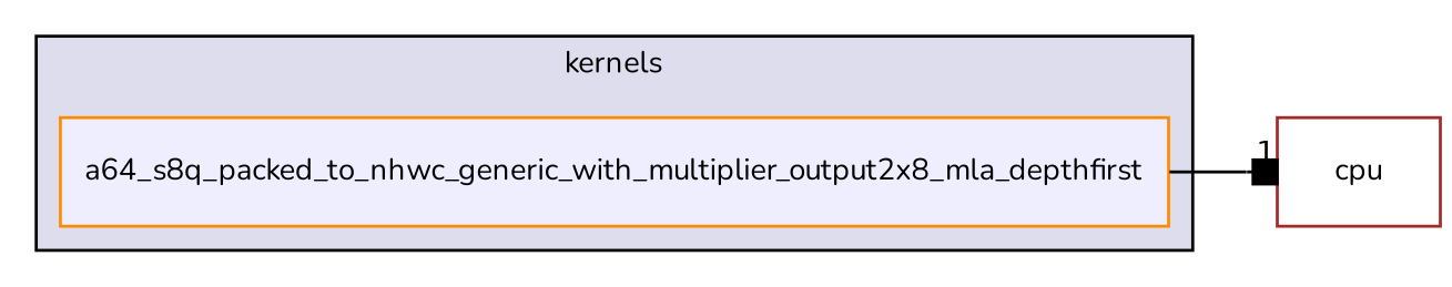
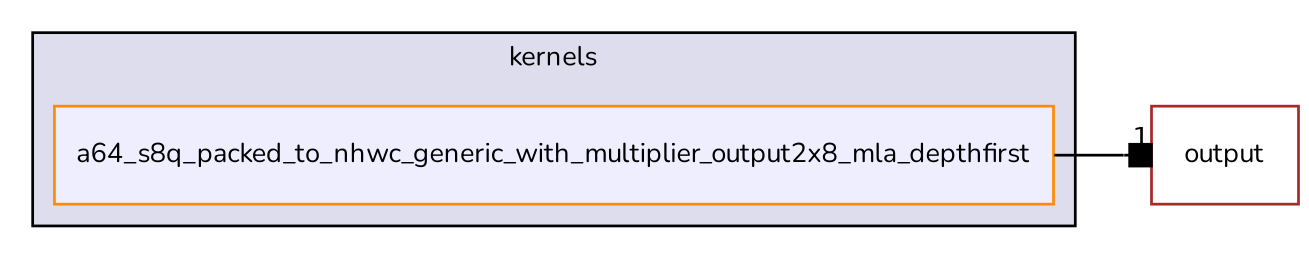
  digraph {
    compound=true
    rankdir=LR
    fontname=Nunito
    node [fontname=Nunito fontsize=10 shape=box style=filled]
    n1 [fillcolor="#eeeeff" label=a64_s8q_packed_to_nhwc_generic_with_multiplier_output2x8_mla_depthfirst pencolor=black color=darkorange]
-   n2 [color=brown fillcolor=white label=cpu]
+   n2 [color=brown fillcolor=white label=output]
    subgraph cluster_1 {
      bgcolor="#ddddee"
      fontsize=10
      label=kernels
      pencolor=black
      n1
    }
    n1 -> n2 [headlabel=1 labeldistance=1.5 labelfontname=Helvetica labelfontsize=10 arrowhead=box fontname=Nunito]
  }
